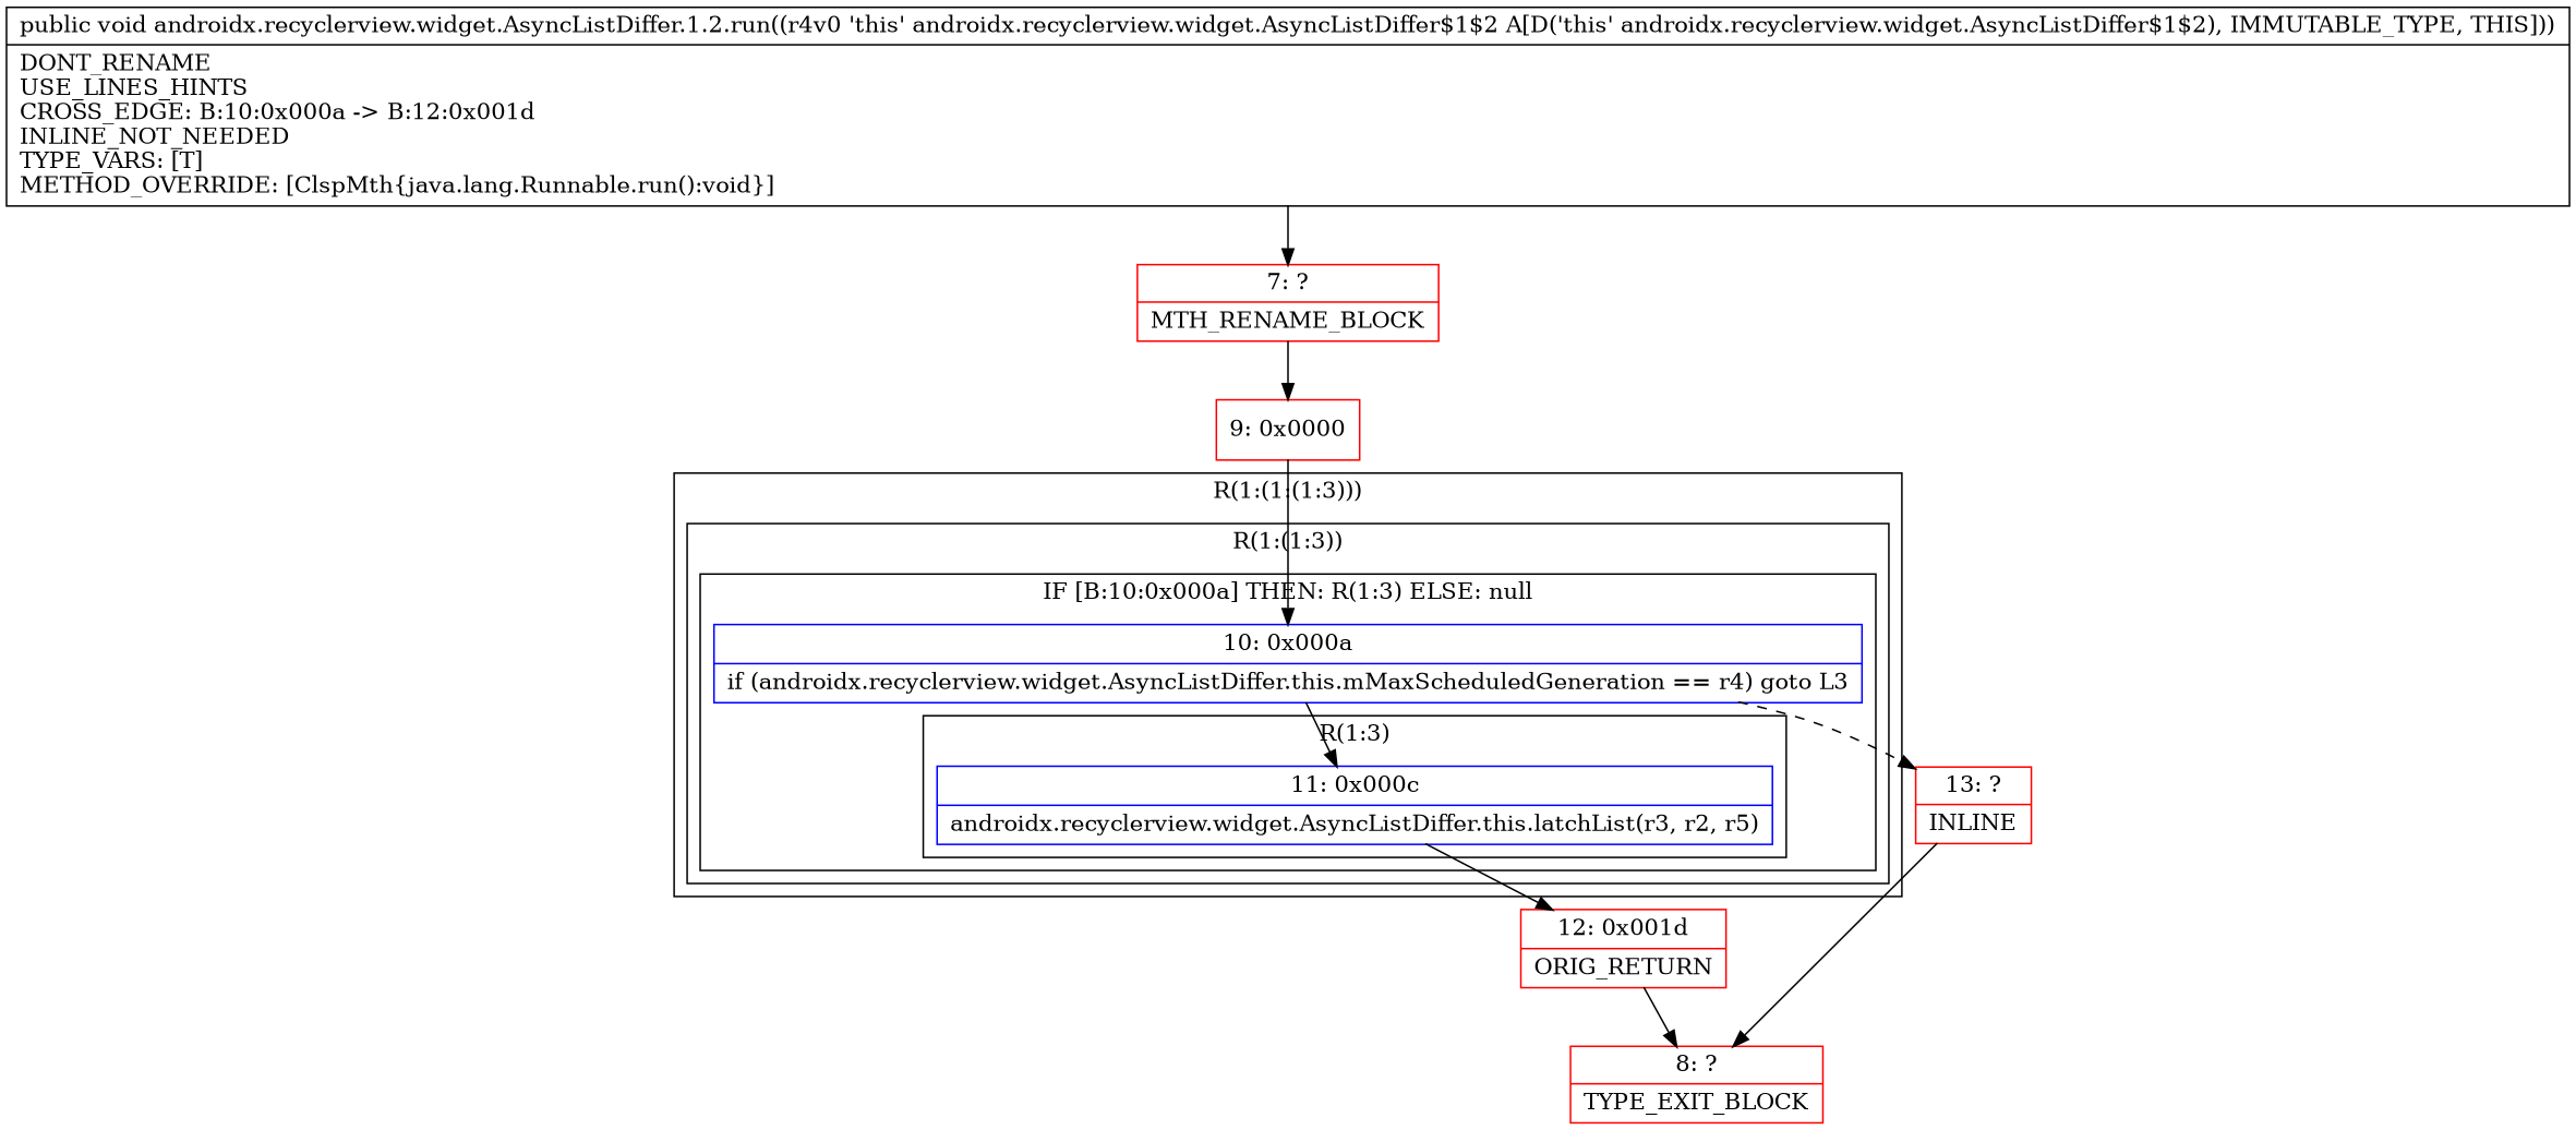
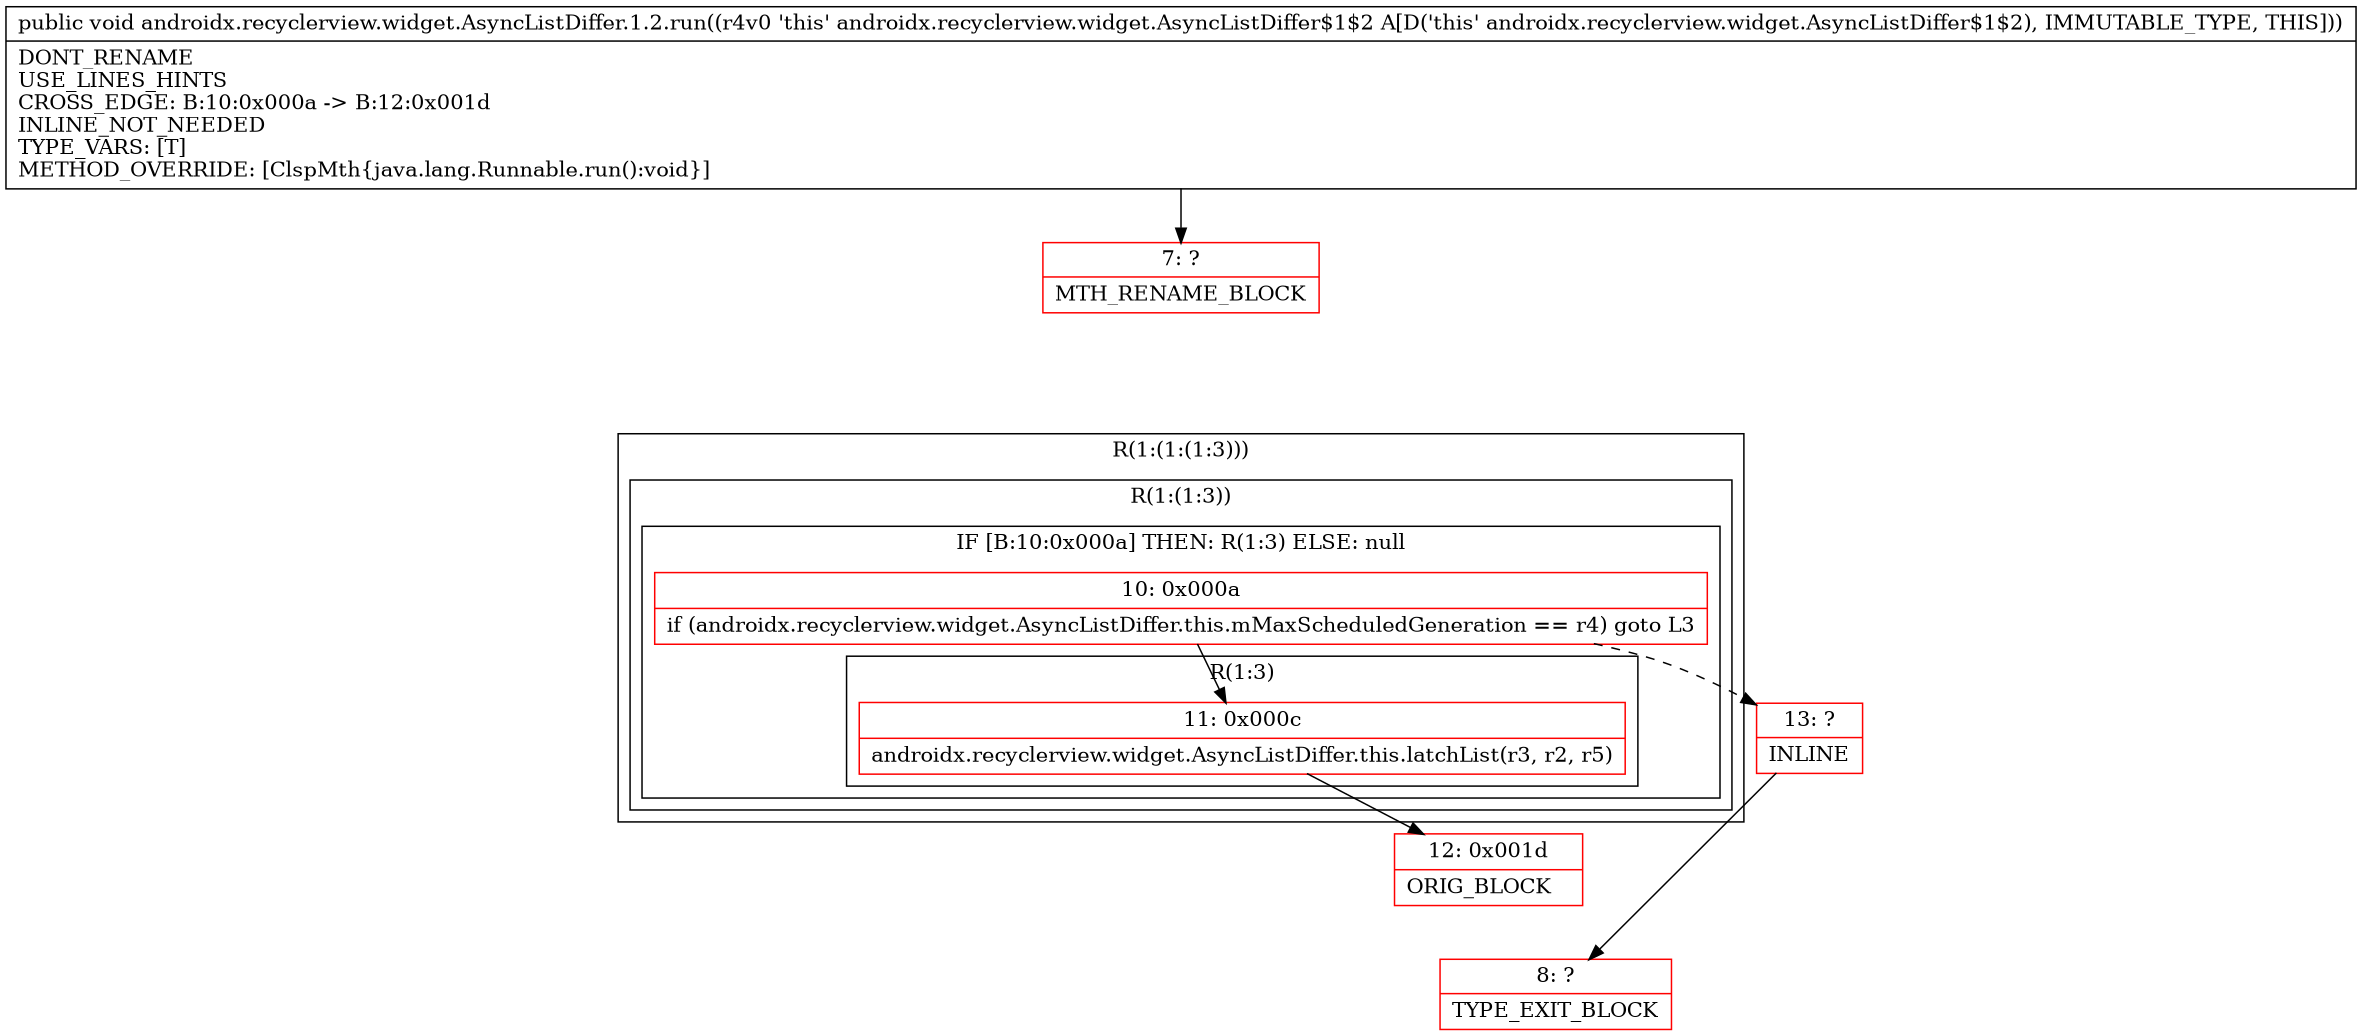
  digraph {
    node [color=red shape=record]
-   n1 [color=blue label="{11\:\ 0x000c|androidx.recyclerview.widget.AsyncListDiffer.this.latchList(r3, r2, r5)\l}"]
-   n2 [color=blue label="{10\:\ 0x000a|if (androidx.recyclerview.widget.AsyncListDiffer.this.mMaxScheduledGeneration == r4) goto L3\l}"]
-   n3 [label="{12\:\ 0x001d|ORIG_RETURN\l}"]
+   n1 [label="{11\:\ 0x000c|androidx.recyclerview.widget.AsyncListDiffer.this.latchList(r3, r2, r5)\l}"]
+   n2 [label="{10\:\ 0x000a|if (androidx.recyclerview.widget.AsyncListDiffer.this.mMaxScheduledGeneration == r4) goto L3\l}"]
+   n3 [label="{12\:\ 0x001d|ORIG_BLOCK\l}"]
    n4 [label="{13\:\ ?|INLINE\l}"]
    n5 [label="{8\:\ ?|TYPE_EXIT_BLOCK\l}"]
    n6 [label="{7\:\ ?|MTH_RENAME_BLOCK\l}"]
-   n7 [label="{9\:\ 0x0000}"]
    n8 [label="{public void androidx.recyclerview.widget.AsyncListDiffer.1.2.run((r4v0 'this' androidx.recyclerview.widget.AsyncListDiffer$1$2 A[D('this' androidx.recyclerview.widget.AsyncListDiffer$1$2), IMMUTABLE_TYPE, THIS]))  | DONT_RENAME\lUSE_LINES_HINTS\lCROSS_EDGE: B:10:0x000a \-\> B:12:0x001d\lINLINE_NOT_NEEDED\lTYPE_VARS: [T]\lMETHOD_OVERRIDE: [ClspMth\{java.lang.Runnable.run():void\}]\l}" color=""]
    subgraph cluster_1 {
      label="R(1:(1:(1:3)))"
      subgraph cluster_2 {
        label="R(1:(1:3))"
        subgraph cluster_3 {
          label="IF [B:10:0x000a] THEN: R(1:3) ELSE: null"
          n2
          subgraph cluster_4 {
            label="R(1:3)"
            n1
          }
        }
      }
    }
    n1 -> n3
    n2 -> n1
    n2 -> n4 [style=dashed]
-   n3 -> n5
    n4 -> n5
-   n6 -> n7
-   n7 -> n2
    n8 -> n6
  }
